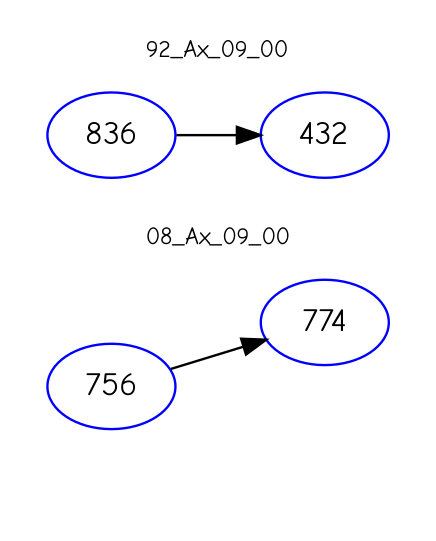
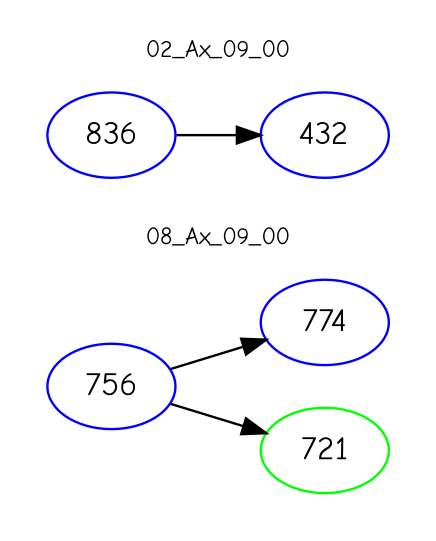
  digraph {
    fontname="Comic Neue"
    rankdir=LR
    node [color=blue fontname="Comic Neue"]
    edge [color=black fontname="Comic Neue"]
    n1 [label=756]
+   n2 [color=green label=721]
    n3 [label=774]
    n4 [label=836]
    n5 [label=432]
    subgraph cluster_1 {
      color=white
      fontsize=10
      label="08_Ax_09_00"
      n1
+     n2
      n3
    }
    subgraph cluster_2 {
      color=white
      fontsize=10
-     label="92_Ax_09_00"
+     label="02_Ax_09_00"
      n4
      n5
    }
+   n1 -> n2
    n1 -> n3
    n4 -> n5
  }
